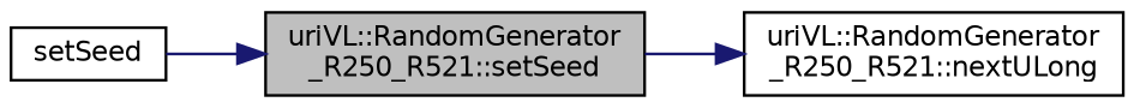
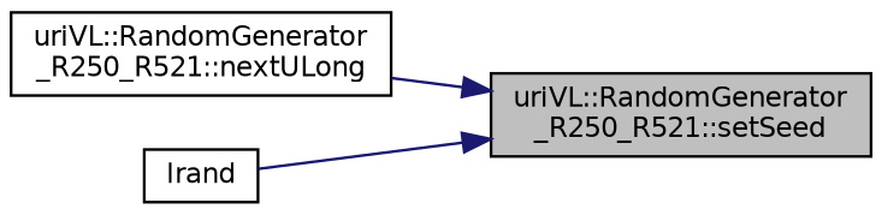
  digraph {
    rankdir=LR
    node [color=black fillcolor=white fontname=Helvetica fontsize=10 shape=record style=filled]
    edge [color=midnightblue fontname=Helvetica fontsize=10 labelfontname=Helvetica labelfontsize=10 style=solid]
    n1 [fillcolor=grey75 fontcolor=black height=0.2 label="uriVL::RandomGenerator\l_R250_R521::setSeed" width=0.4]
    n2 [height=0.2 label="uriVL::RandomGenerator\l_R250_R521::nextULong" width=0.4]
-   n3 [height=0.2 label=setSeed width=0.4]
-   n1 -> n2
+   n3 [height=0.2 label=lrand width=0.4]
+   n2 -> n1
    n3 -> n1
  }
